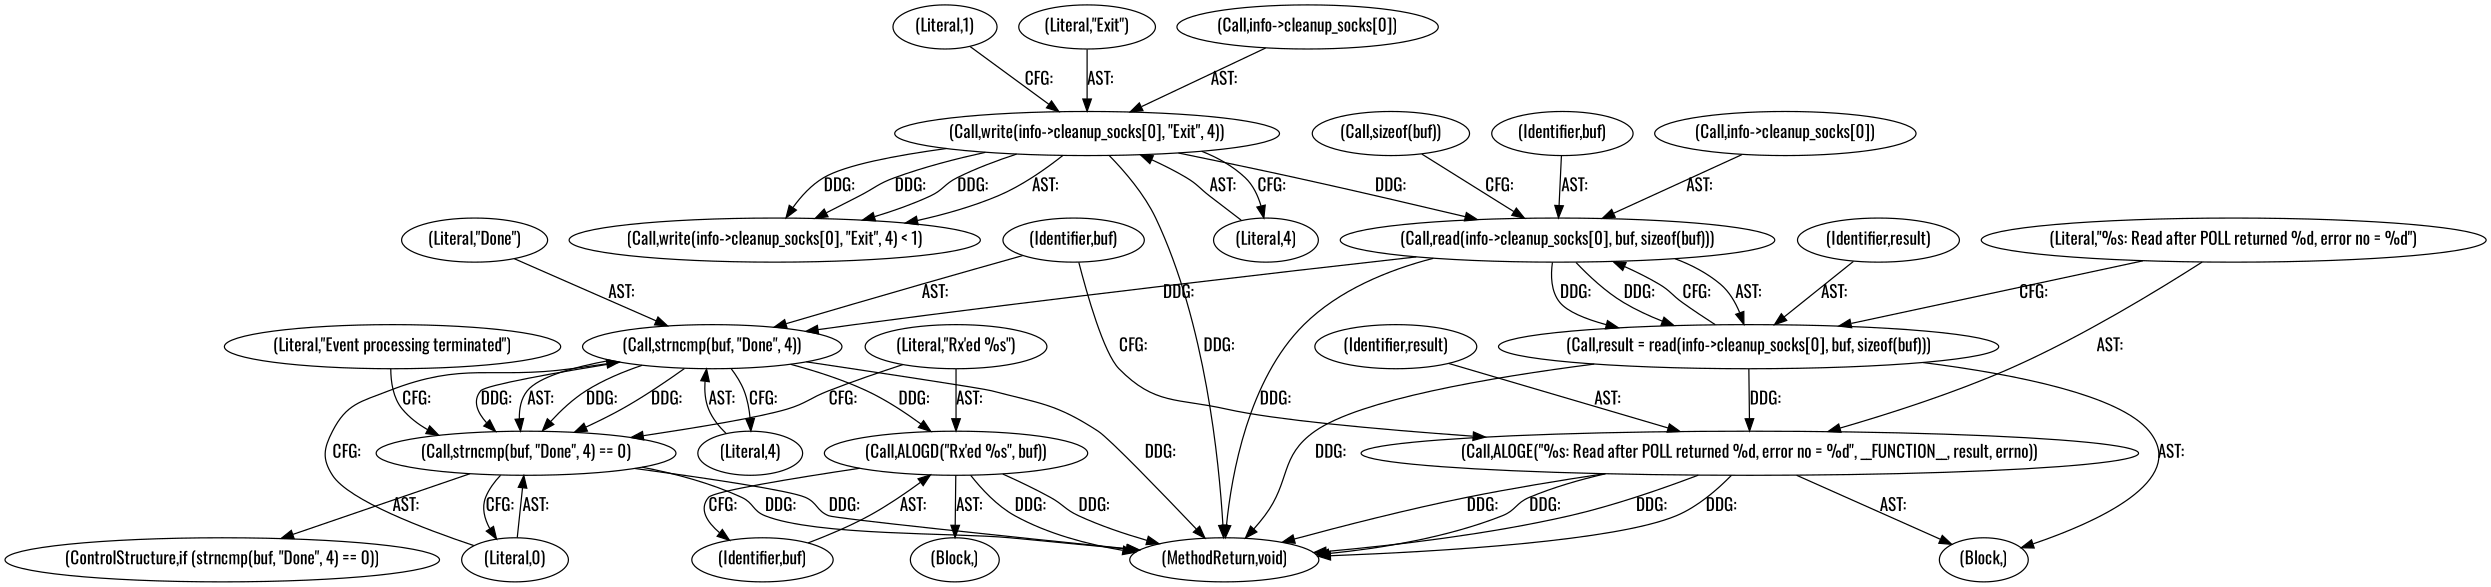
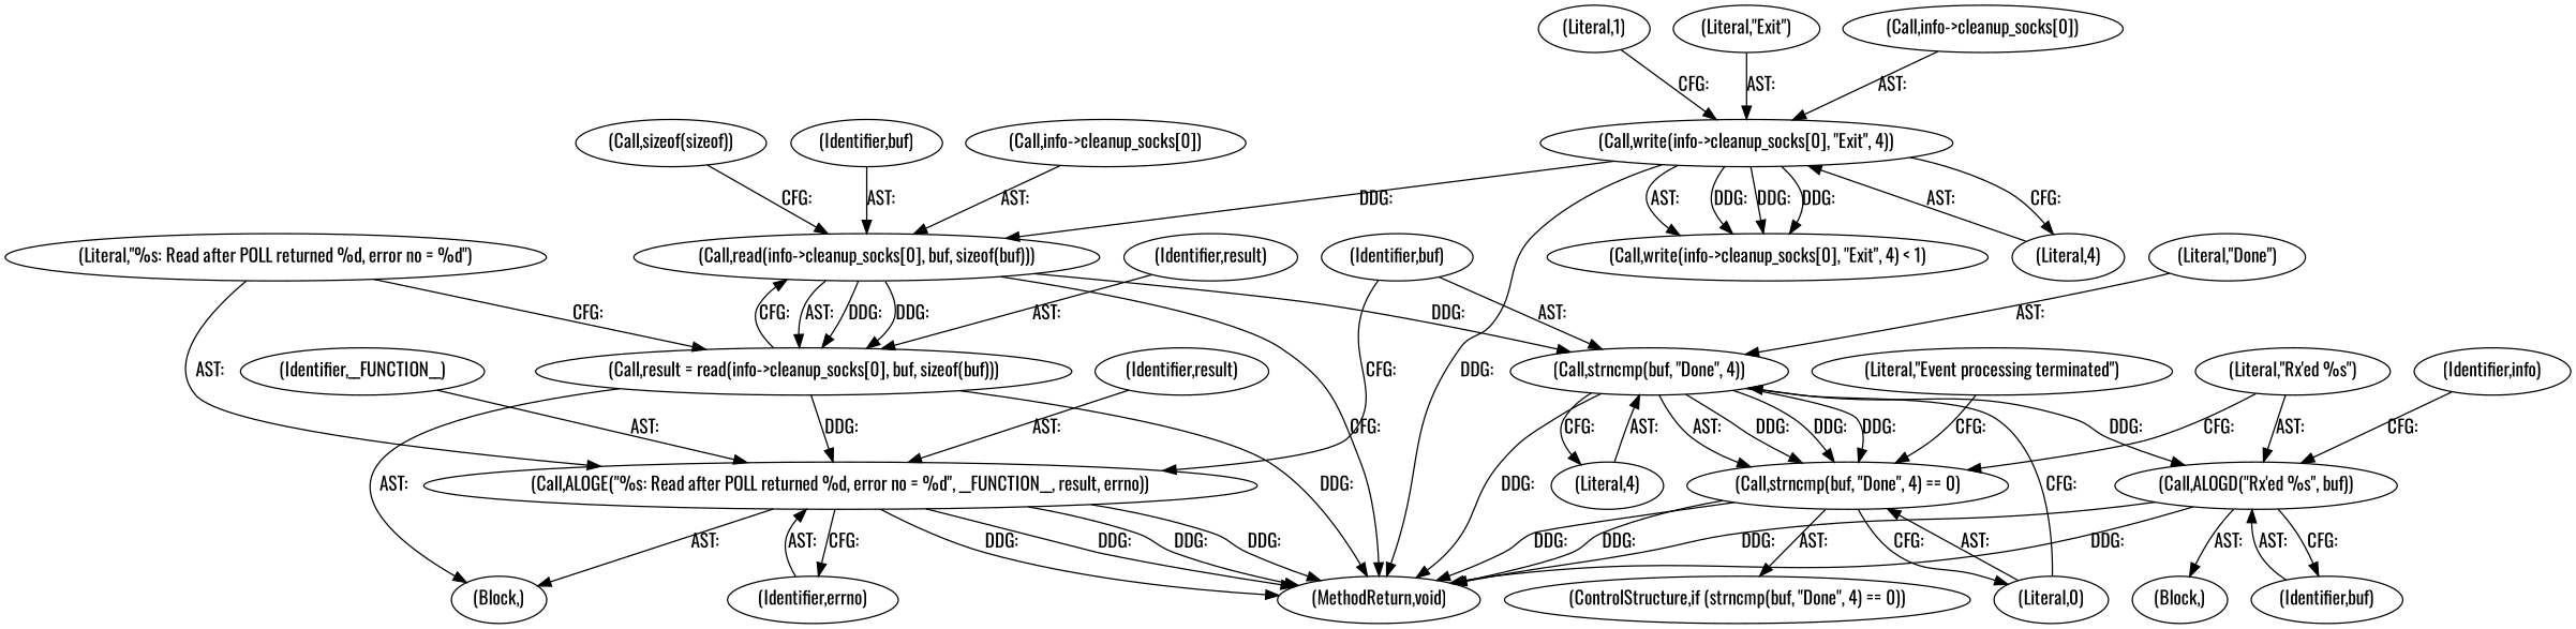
  digraph {
    fontname=Oswald
    node [fontname=Oswald]
    edge [fontname=Oswald]
    n1 [label="(Call,read(info->cleanup_socks[0], buf, sizeof(buf)))"]
    n2 [label="(Call,result = read(info->cleanup_socks[0], buf, sizeof(buf)))"]
    n3 [label="(Call,strncmp(buf, \"Done\", 4))"]
    n4 [label="(MethodReturn,void)"]
    n5 [label="(Call,ALOGE(\"%s: Read after POLL returned %d, error no = %d\", __FUNCTION__, result, errno))"]
    n6 [label="(Block,)"]
    n7 [label="(Call,strncmp(buf, \"Done\", 4) == 0)"]
    n8 [label="(Call,ALOGD(\"Rx'ed %s\", buf))"]
    n9 [label="(Literal,4)"]
-   n10 [label="(Call,sizeof(buf))"]
+   n10 [label="(Call,sizeof(sizeof))"]
    n11 [label="(Call,write(info->cleanup_socks[0], \"Exit\", 4))"]
    n12 [label="(Call,write(info->cleanup_socks[0], \"Exit\", 4) < 1)"]
    n13 [label="(Literal,4)"]
+   n14 [label="(Identifier,errno)"]
    n15 [label="(Literal,0)"]
    n16 [label="(ControlStructure,if (strncmp(buf, \"Done\", 4) == 0))"]
    n17 [label="(Block,)"]
    n18 [label="(Identifier,buf)"]
    n19 [label="(Identifier,buf)"]
    n20 [label="(Call,info->cleanup_socks[0])"]
    n21 [label="(Literal,1)"]
    n22 [label="(Identifier,result)"]
    n23 [label="(Literal,\"Done\")"]
    n24 [label="(Literal,\"Exit\")"]
    n25 [label="(Identifier,result)"]
    n26 [label="(Call,info->cleanup_socks[0])"]
    n27 [label="(Literal,\"Event processing terminated\")"]
    n28 [label="(Literal,\"%s: Read after POLL returned %d, error no = %d\")"]
    n29 [label="(Literal,\"Rx'ed %s\")"]
+   n30 [label="(Identifier,__FUNCTION__)"]
+   n31 [label="(Identifier,info)"]
    n32 [label="(Identifier,buf)"]
    n1 -> n2 [label="AST: "]
    n1 -> n2 [label="DDG: "]
    n1 -> n2 [label="DDG: "]
    n1 -> n3 [label="DDG: "]
-   n1 -> n4 [label="DDG: "]
+   n1 -> n4 [label="CFG: "]
    n2 -> n1 [label="CFG: "]
    n2 -> n4 [label="DDG: "]
    n2 -> n5 [label="DDG: "]
    n2 -> n6 [label="AST: "]
    n3 -> n4 [label="DDG: "]
    n3 -> n7 [label="AST: "]
    n3 -> n7 [label="DDG: "]
    n3 -> n7 [label="DDG: "]
    n3 -> n7 [label="DDG: "]
    n3 -> n8 [label="DDG: "]
    n3 -> n9 [label="CFG: "]
    n5 -> n4 [label="DDG: "]
    n5 -> n4 [label="DDG: "]
    n5 -> n4 [label="DDG: "]
    n5 -> n4 [label="DDG: "]
    n5 -> n6 [label="AST: "]
+   n5 -> n14 [label="CFG: "]
    n7 -> n4 [label="DDG: "]
    n7 -> n4 [label="DDG: "]
    n7 -> n15 [label="CFG: "]
    n7 -> n16 [label="AST: "]
    n8 -> n4 [label="DDG: "]
    n8 -> n4 [label="DDG: "]
    n8 -> n17 [label="AST: "]
    n8 -> n18 [label="CFG: "]
    n9 -> n3 [label="AST: "]
    n10 -> n1 [label="CFG: "]
    n11 -> n1 [label="DDG: "]
    n11 -> n4 [label="DDG: "]
    n11 -> n12 [label="AST: "]
    n11 -> n12 [label="DDG: "]
    n11 -> n12 [label="DDG: "]
    n11 -> n12 [label="DDG: "]
    n11 -> n13 [label="CFG: "]
    n13 -> n11 [label="AST: "]
+   n14 -> n5 [label="AST: "]
    n15 -> n3 [label="CFG: "]
    n15 -> n7 [label="AST: "]
    n18 -> n8 [label="AST: "]
    n19 -> n1 [label="AST: "]
    n20 -> n1 [label="AST: "]
    n21 -> n11 [label="CFG: "]
    n22 -> n2 [label="AST: "]
    n23 -> n3 [label="AST: "]
    n24 -> n11 [label="AST: "]
    n25 -> n5 [label="AST: "]
    n26 -> n11 [label="AST: "]
    n27 -> n7 [label="CFG: "]
    n28 -> n2 [label="CFG: "]
    n28 -> n5 [label="AST: "]
    n29 -> n7 [label="CFG: "]
    n29 -> n8 [label="AST: "]
+   n30 -> n5 [label="AST: "]
+   n31 -> n8 [label="CFG: "]
    n32 -> n3 [label="AST: "]
    n32 -> n5 [label="CFG: "]
  }
